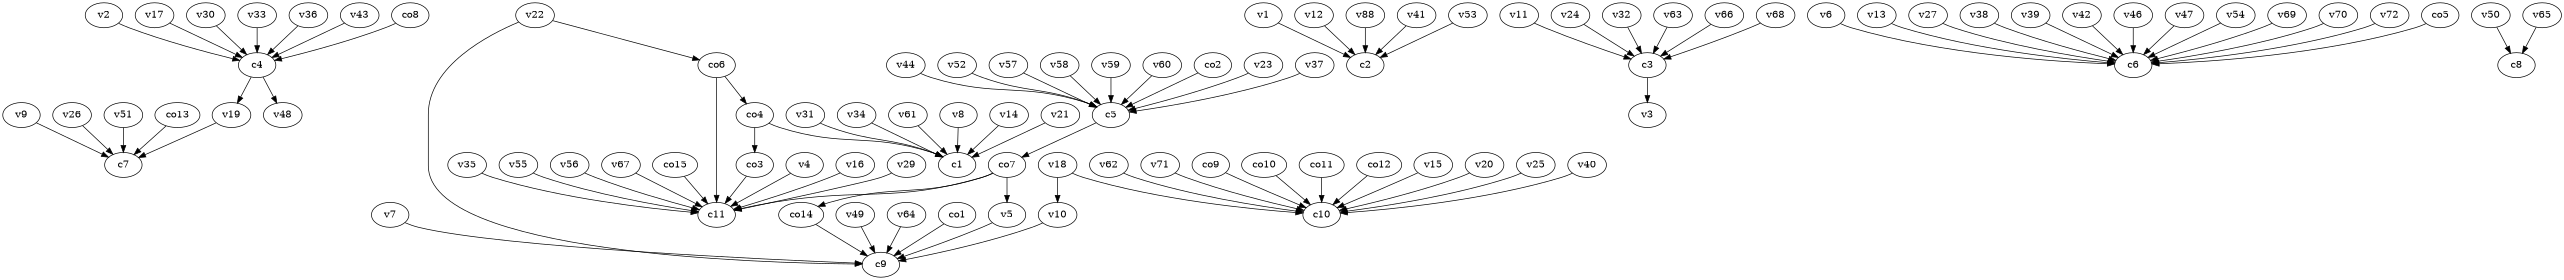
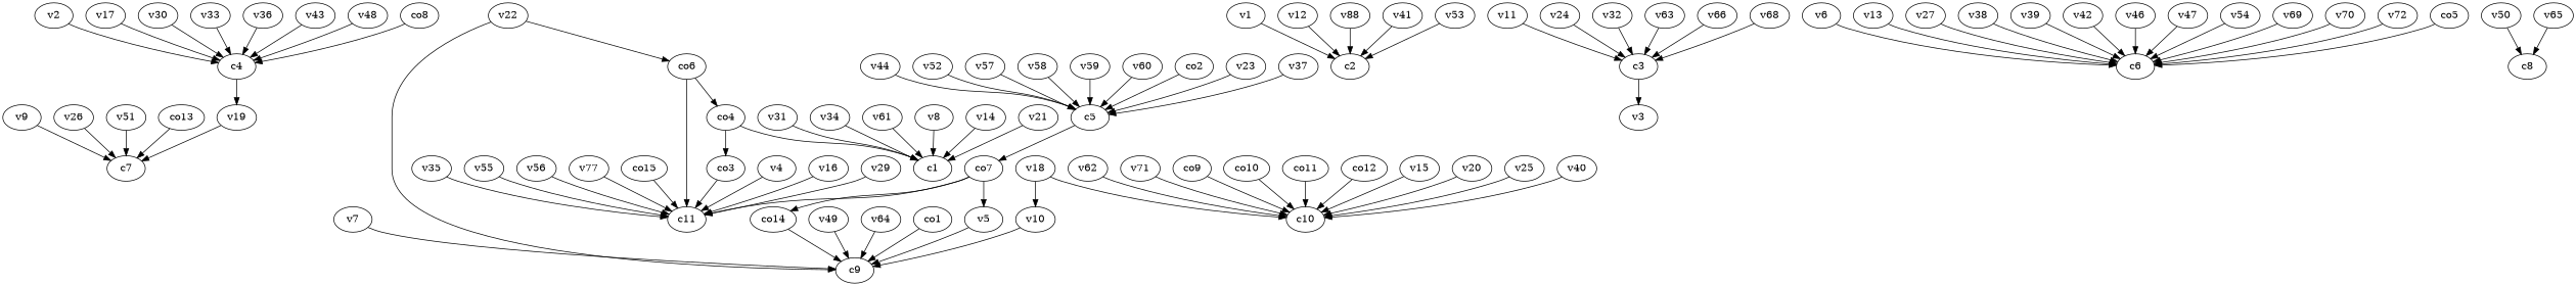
  strict digraph {
    edge [weight=1]
    c4
    v19
    c7
    c5
    co7
    c11
    v5
    co14
    v1
    c2
    v2
    c3
    v3
    v4
    c9
    v6
    c6
    v7
    v8
    c1
    v9
    v10
    v11
    v12
    v13
    v14
    v15
    c10
    v16
    v17
    v18
    v20
    v21
    v22
    co6
    co4
    v23
    v24
    v25
    v26
    v27
    n42 [label=v88]
    v29
    v30
    v31
    v32
    v33
    v34
    v35
    v36
    v37
    v38
    v39
    v40
    v41
    v42
    v43
    v44
    v46
    v47
    v48
    v49
    v50
    c8
    v51
    v52
    v53
    v54
    v55
    v56
    v57
    v58
    v59
    v60
    v61
    v62
    v63
    v64
    v65
    v66
-   v67
+   v67 [label=v77]
    v68
    v69
    v70
    v71
    v72
    co1
    co2
    co3
    co5
    co8
    co9
    co10
    co11
    co12
    co13
    co15
    c4 -> v19
    v19 -> c7
    c5 -> co7
    co7 -> c11
    co7 -> v5
    co7 -> co14
    v5 -> c9
    co14 -> c9
    v1 -> c2
    v2 -> c4
    c3 -> v3
    v4 -> c11
    v6 -> c6
    v7 -> c9
    v8 -> c1
    v9 -> c7
    v10 -> c9
    v11 -> c3
    v12 -> c2
    v13 -> c6
    v14 -> c1
    v15 -> c10
    v16 -> c11
    v17 -> c4
    v18 -> v10
    v18 -> c10
    v20 -> c10
    v21 -> c1
    v22 -> c9
    v22 -> co6
    co6 -> c11
    co6 -> co4
    co4 -> c1
    co4 -> co3
    v23 -> c5
    v24 -> c3
    v25 -> c10
    v26 -> c7
    v27 -> c6
    n42 -> c2
    v29 -> c11
    v30 -> c4
    v31 -> c1
    v32 -> c3
    v33 -> c4
    v34 -> c1
    v35 -> c11
    v36 -> c4
    v37 -> c5
    v38 -> c6
    v39 -> c6
    v40 -> c10
    v41 -> c2
    v42 -> c6
    v43 -> c4
    v44 -> c5
    v46 -> c6
    v47 -> c6
-   c4 -> v48
+   v48 -> c4
    v49 -> c9
    v50 -> c8
    v51 -> c7
    v52 -> c5
    v53 -> c2
    v54 -> c6
    v55 -> c11
    v56 -> c11
    v57 -> c5
    v58 -> c5
    v59 -> c5
    v60 -> c5
    v61 -> c1
    v62 -> c10
    v63 -> c3
    v64 -> c9
    v65 -> c8
    v66 -> c3
    v67 -> c11
    v68 -> c3
    v69 -> c6
    v70 -> c6
    v71 -> c10
    v72 -> c6
    co1 -> c9
    co2 -> c5
    co3 -> c11
    co5 -> c6
    co8 -> c4
    co9 -> c10
    co10 -> c10
    co11 -> c10
    co12 -> c10
    co13 -> c7
    co15 -> c11
  }
